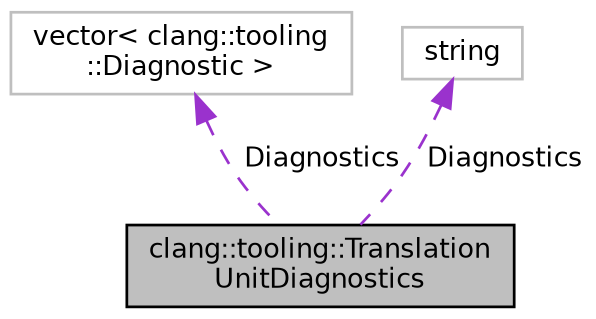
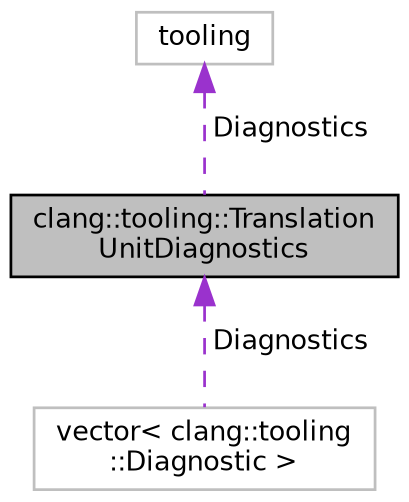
  digraph {
    node [color=grey75 fontname=Helvetica fontsize=10 shape=record]
    edge [color=darkorchid3 dir=back fontname=Helvetica fontsize=10 labelfontname=Helvetica labelfontsize=10 style=dashed]
    n1 [color=black fillcolor=grey75 fontcolor=black height=0.2 label="clang::tooling::Translation\lUnitDiagnostics" style=filled width=0.4]
    n2 [height=0.2 label="vector\< clang::tooling\l::Diagnostic \>" width=0.4]
-   n3 [height=0.2 label=string width=0.4]
-   n2 -> n1 [label=" Diagnostics"]
+   n3 [height=0.2 label=tooling width=0.4]
+   n1 -> n2 [label=" Diagnostics"]
    n3 -> n1 [label=" Diagnostics"]
  }
